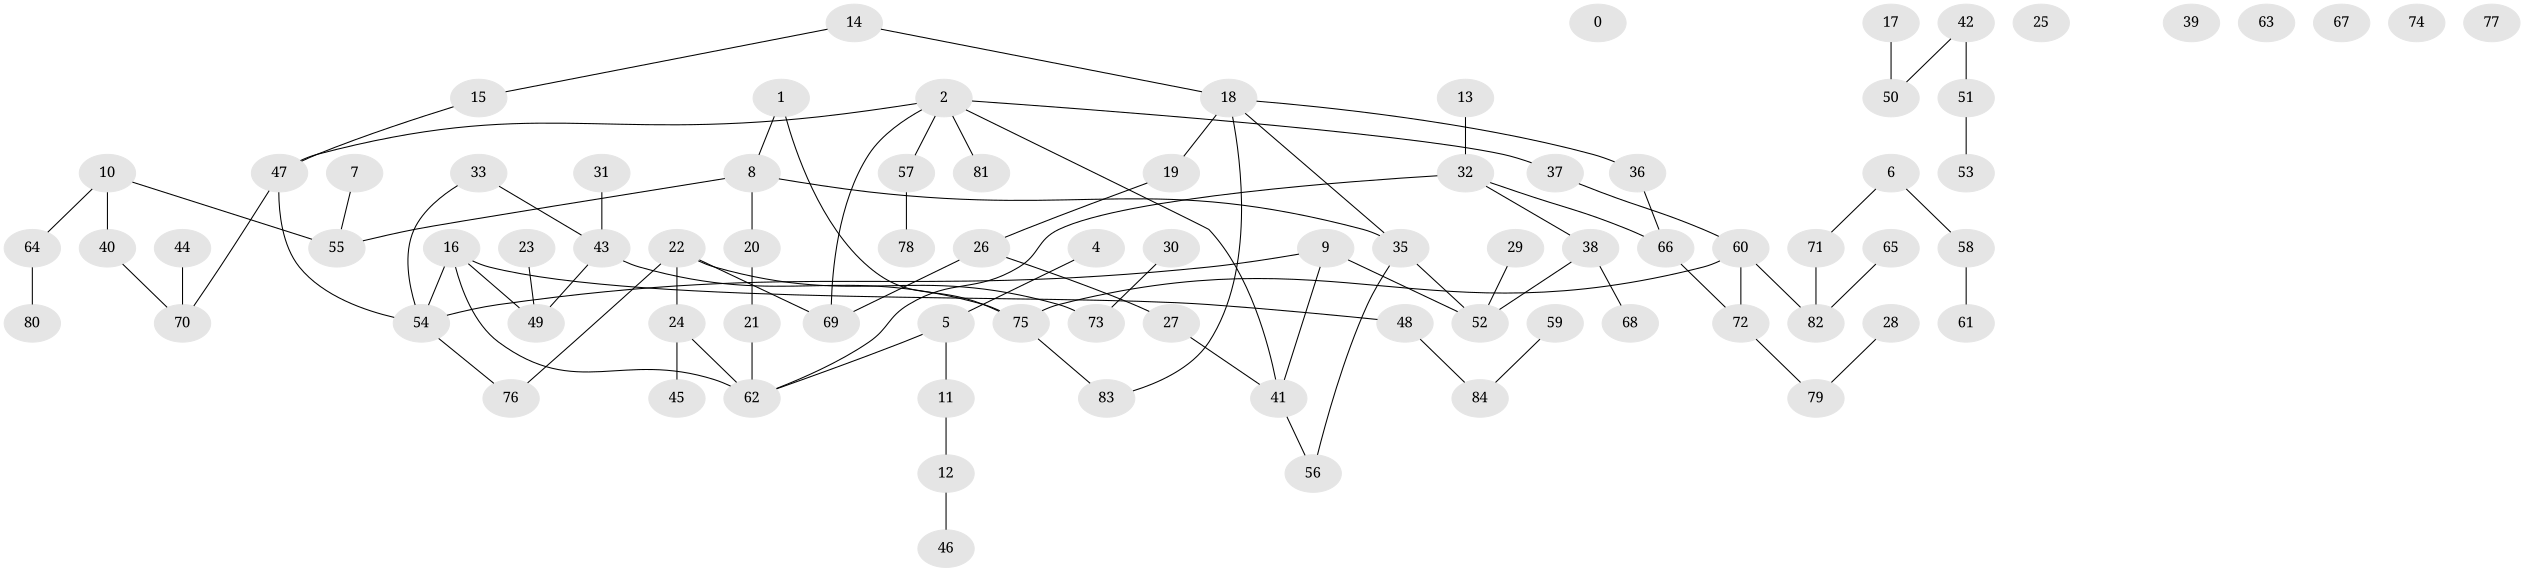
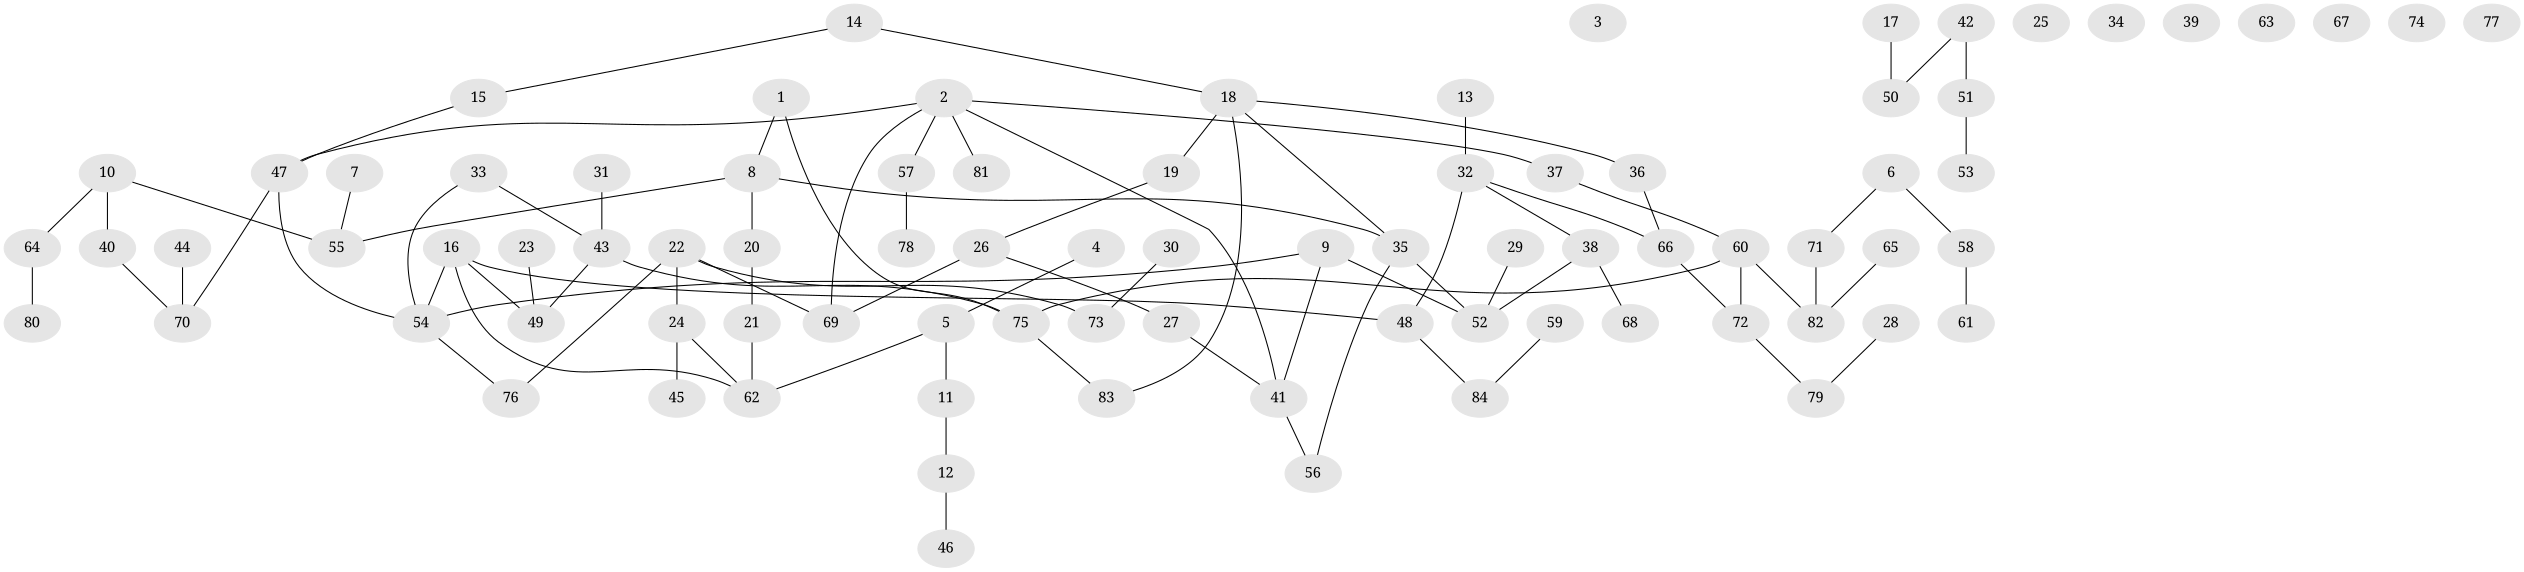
  graph {
    fontname="Noto Serif"
    node [color=gray90 fontname="Noto Serif" style=filled]
    edge [fontname="Noto Serif"]
    1
    8
    75
    55
    20
    35
    83
    2
    37
    41
    47
    57
    69
    81
    60
    56
    54
    70
    78
-   3 [label=0]
+   3
    4
    5
    11
    62
    12
    6
    58
    71
    61
    82
    7
    21
    52
    9
    76
    10
    40
    64
    80
    46
    13
    32
    38
    66
    14
    15
    18
    19
    36
    16
    48
    49
    84
    17
    50
    26
    27
    22
    24
    73
    45
    23
    25
    28
    79
    29
    30
    31
    43
    68
    72
    33
+   34
    39
    42
    51
    53
    44
    59
    63
    65
    67
    74
    77
    1 -- 8
    1 -- 75
    8 -- 55
    8 -- 20
    8 -- 35
    75 -- 83
    20 -- 21
    35 -- 56
    35 -- 52
    2 -- 37
    2 -- 41
    2 -- 47
    2 -- 57
    2 -- 69
    2 -- 81
    37 -- 60
    41 -- 56
    47 -- 54
    47 -- 70
    57 -- 78
    60 -- 75
    60 -- 82
    60 -- 72
    54 -- 76
    4 -- 5
    5 -- 11
    5 -- 62
    11 -- 12
    12 -- 46
    6 -- 58
    6 -- 71
    58 -- 61
    71 -- 82
    7 -- 55
    21 -- 62
    9 -- 41
    9 -- 54
    9 -- 52
    10 -- 55
    10 -- 40
    10 -- 64
    40 -- 70
    64 -- 80
    13 -- 32
-   32 -- 62
+   32 -- 48
    32 -- 38
    32 -- 66
    38 -- 52
    38 -- 68
    66 -- 72
    14 -- 15
    14 -- 18
    15 -- 47
    18 -- 35
    18 -- 83
    18 -- 19
    18 -- 36
    19 -- 26
    36 -- 66
    16 -- 54
    16 -- 62
    16 -- 48
    16 -- 49
    48 -- 84
    17 -- 50
    26 -- 69
    26 -- 27
    27 -- 41
    22 -- 69
    22 -- 76
    22 -- 24
    22 -- 73
    24 -- 62
    24 -- 45
    23 -- 49
    28 -- 79
    29 -- 52
    30 -- 73
    31 -- 43
    43 -- 75
    43 -- 49
    72 -- 79
    33 -- 54
    33 -- 43
    42 -- 50
    42 -- 51
    51 -- 53
    44 -- 70
    59 -- 84
    65 -- 82
  }
